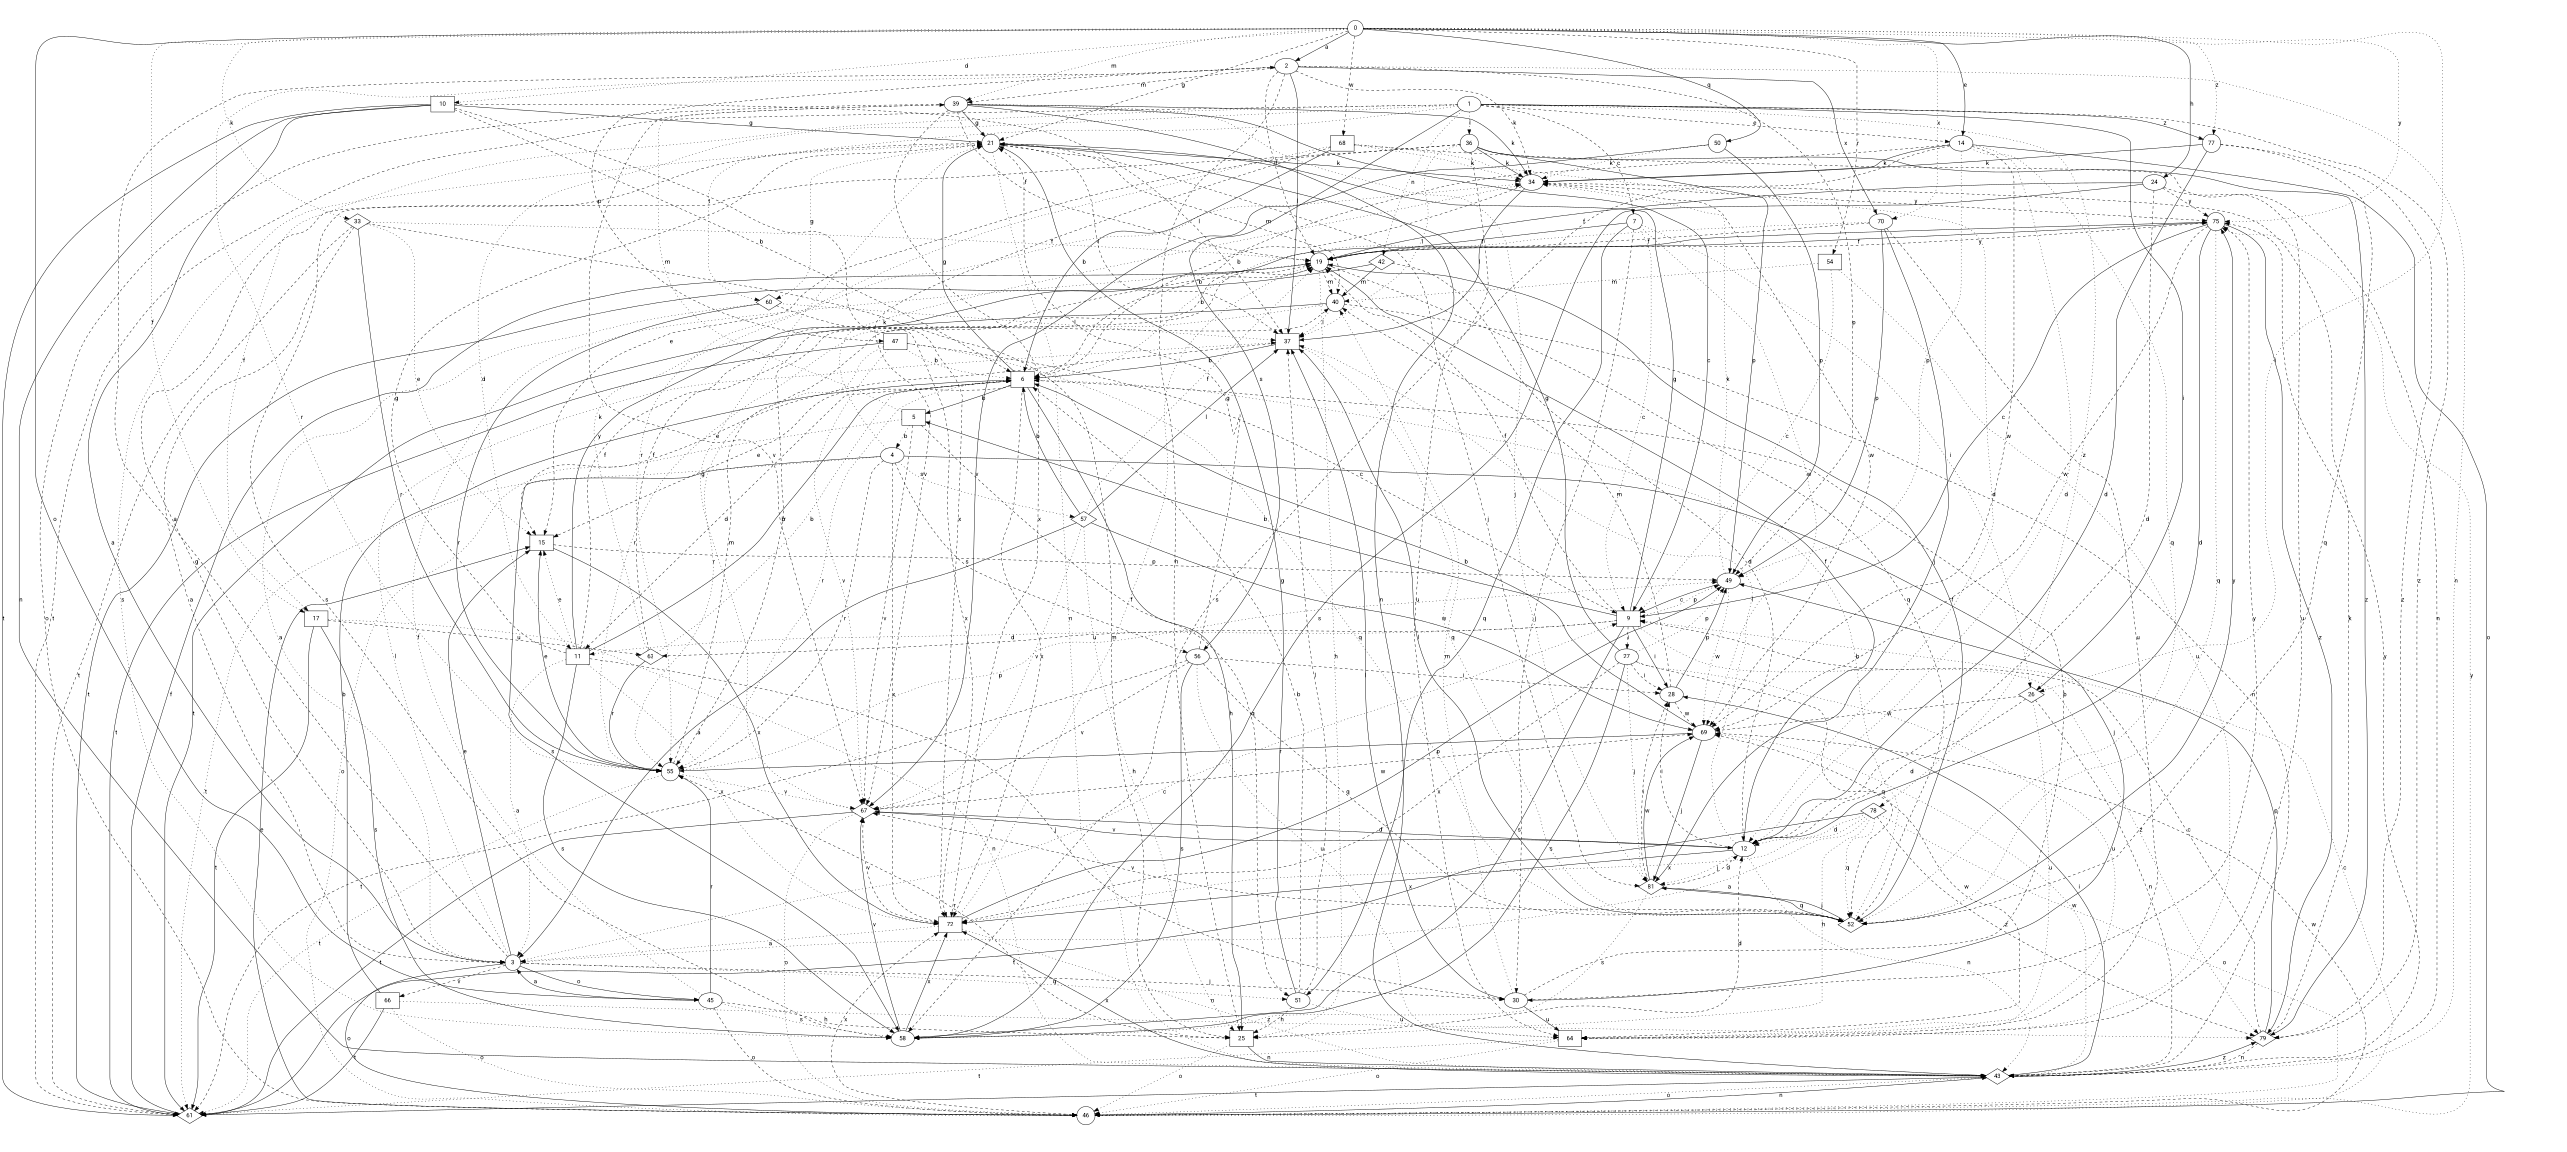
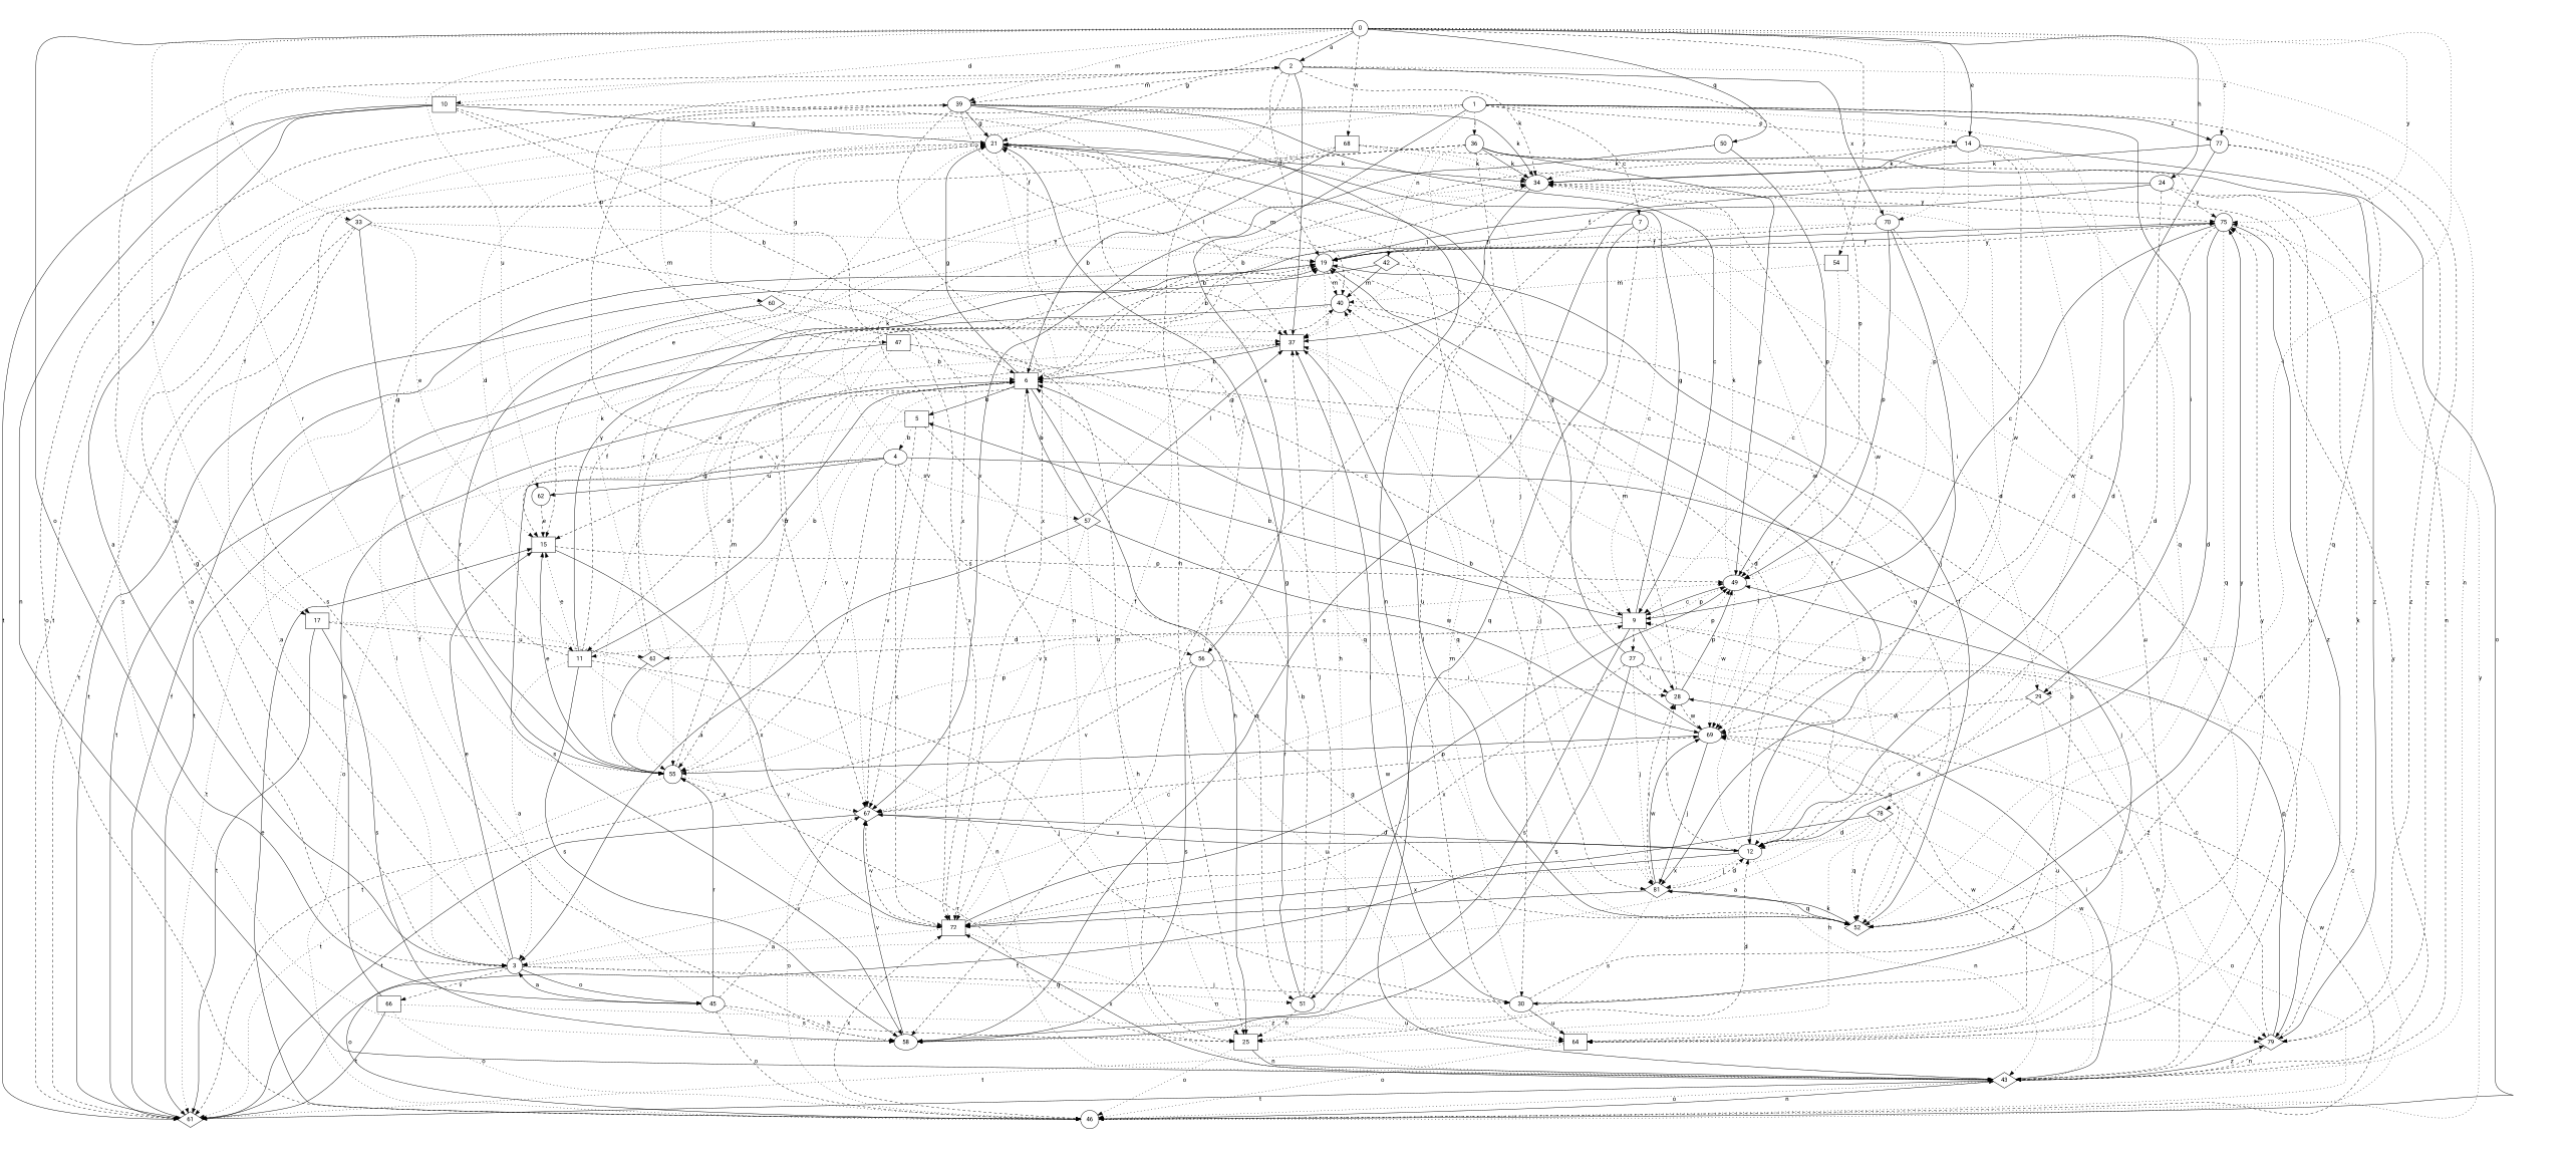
  strict digraph {
    fontname=Roboto
    node [fontname=Roboto shape=ellipse]
    edge [fontname=Roboto style=dashed]
    0 [shape=circle]
    2
    10 [shape=box]
    14
    17 [shape=box]
    21 [shape=circle]
    24
-   26 [shape=diamond]
+   26 [shape=diamond label=29]
    33 [shape=diamond]
    39
    45
    50 [shape=circle]
    54 [shape=box]
+   62 [shape=circle]
    68 [shape=box]
    70
    75 [shape=circle]
    77 [shape=circle]
    19 [shape=circle]
    25 [shape=box]
    34
    37 [shape=box]
    43 [shape=diamond]
    47 [shape=box]
    49
    55 [shape=circle]
    61 [shape=diamond]
    3 [shape=circle]
    72 [shape=box]
    6 [shape=box]
    46 [shape=circle]
    58
    69
    12
    52 [shape=diamond]
    63 [shape=diamond]
    n37 [label=81 shape=diamond]
    40 [shape=circle]
    64 [shape=box]
    15 [shape=box]
    9 [shape=box]
    67 [shape=diamond]
    79 [shape=diamond]
    1
    7 [shape=circle]
    11 [shape=box]
    36 [shape=circle]
    42 [shape=diamond]
    56
    60 [shape=diamond]
    78 [shape=diamond]
    30
    51
    28
    66 [shape=box]
    5 [shape=box]
    27
    4
    57 [shape=diamond]
    0 -> 2 [label=a style=solid]
    0 -> 10 [label=d style=dotted]
    0 -> 14 [label=e style=solid]
    0 -> 17 [label=f style=dotted]
    0 -> 21 [label=g]
    0 -> 24 [label=h style=solid]
    0 -> 26 [label=i style=dotted]
    0 -> 33 [label=k style=dotted]
    0 -> 39 [label=m style=dotted]
    0 -> 45 [label=o style=solid]
    0 -> 50 [label=q style=solid]
    0 -> 54 [label=r]
+   0 -> 62 [label=u style=dotted]
    0 -> 68 [label=w]
    0 -> 70 [label=x style=dotted]
    0 -> 75 [label=y style=dotted]
    0 -> 77 [label=z style=dotted]
    2 -> 39 [label=m]
    2 -> 70 [label=x style=solid]
    2 -> 19 [label=f]
    2 -> 25 [label=h]
    2 -> 34 [label=k]
    2 -> 37 [label=l style=solid]
    2 -> 43 [label=n style=dotted]
    2 -> 47 [label=p]
    2 -> 49 [label=p]
    2 -> 55 [label=r style=dotted]
    10 -> 21 [label=g style=solid]
    10 -> 37 [label=l]
    10 -> 43 [label=n style=solid]
    10 -> 61 [label=t style=solid]
    10 -> 3 [label=a style=solid]
    10 -> 72 [label=x]
    10 -> 6 [label=b]
    14 -> 34 [label=k style=solid]
    14 -> 49 [label=p style=dotted]
    14 -> 6 [label=b]
    14 -> 46 [label=o style=solid]
    14 -> 58 [label=s]
    14 -> 69 [label=w]
    14 -> 12 [label=d style=dotted]
    14 -> 52 [label=q style=dotted]
    17 -> 43 [label=n style=dotted]
    17 -> 61 [label=t style=solid]
    17 -> 58 [label=s style=solid]
    17 -> 63 [label=u]
    21 -> 34 [label=k style=solid]
    21 -> 37 [label=l]
    21 -> 43 [label=n style=dotted]
    21 -> 58 [label=s style=dotted]
    21 -> n37 [label=j]
    21 -> 40 [label=m]
    24 -> 75 [label=y]
    24 -> 19 [label=f style=solid]
    24 -> 58 [label=s style=solid]
    24 -> 12 [label=d]
    24 -> 64 [label=u]
    26 -> 43 [label=n]
    26 -> 69 [label=w]
    26 -> 12 [label=d]
    26 -> 64 [label=u style=dotted]
    33 -> 19 [label=f style=dotted]
    33 -> 25 [label=m]
    33 -> 55 [label=r style=solid]
    33 -> 61 [label=t]
    33 -> 3 [label=a]
    33 -> 15 [label=e style=dotted]
    39 -> 21 [label=g style=solid]
    39 -> 19 [label=f]
    39 -> 34 [label=k style=solid]
    39 -> 43 [label=n style=solid]
    39 -> 72 [label=x]
    39 -> 46 [label=o]
    39 -> n37 [label=j style=dotted]
    39 -> 9 [label=c style=solid]
    39 -> 67 [label=v]
    45 -> 19 [label=f style=dotted]
    45 -> 25 [label=h]
    45 -> 55 [label=r style=solid]
    45 -> 3 [label=a style=solid]
    45 -> 46 [label=o]
    45 -> 58 [label=s style=dotted]
    50 -> 34 [label=k style=dotted]
    50 -> 49 [label=p style=solid]
    50 -> 67 [label=v style=solid]
    54 -> 40 [label=m style=dotted]
    54 -> 64 [label=u style=dotted]
    54 -> 9 [label=c style=dotted]
+   62 -> 15 [label=e]
    68 -> 34 [label=k style=dotted]
    68 -> 43 [label=n]
    68 -> 55 [label=r style=dotted]
    68 -> 6 [label=b style=solid]
    68 -> 12 [label=d style=dotted]
    68 -> 67 [label=v]
    70 -> 19 [label=f]
    70 -> 49 [label=p style=solid]
    70 -> 6 [label=b style=dotted]
    70 -> n37 [label=j style=solid]
    70 -> 64 [label=u]
    75 -> 19 [label=f style=solid]
    75 -> 69 [label=w]
    75 -> 12 [label=d style=solid]
    75 -> 52 [label=q style=dotted]
    75 -> 9 [label=c style=solid]
    75 -> 79 [label=z style=solid]
    77 -> 34 [label=k style=solid]
    77 -> 12 [label=d style=solid]
    77 -> 52 [label=q]
    77 -> 79 [label=z]
    19 -> 75 [label=y]
    19 -> 25 [label=h style=dotted]
    19 -> 55 [label=r]
    19 -> 52 [label=q]
    19 -> 40 [label=m]
    25 -> 43 [label=n style=solid]
    25 -> 55 [label=r]
    25 -> 46 [label=o style=dotted]
    25 -> 12 [label=d]
    34 -> 75 [label=y]
    34 -> 37 [label=l style=solid]
    34 -> 6 [label=b]
    34 -> 69 [label=w]
    37 -> 6 [label=b style=solid]
    37 -> 52 [label=q style=dotted]
    37 -> 15 [label=e]
    43 -> 75 [label=y]
    43 -> 61 [label=t style=solid]
    43 -> 72 [label=x style=solid]
    43 -> 46 [label=o style=dotted]
    43 -> 69 [label=w style=dotted]
    43 -> 79 [label=z style=solid]
    43 -> 28 [label=i style=solid]
    47 -> 55 [label=r style=dotted]
    47 -> 61 [label=t style=solid]
    47 -> 6 [label=b style=dotted]
    47 -> 52 [label=q style=dotted]
    47 -> 9 [label=c]
    47 -> 67 [label=v style=dotted]
    49 -> 34 [label=k style=dotted]
    49 -> 69 [label=w style=dotted]
    49 -> 9 [label=c style=solid]
    55 -> 49 [label=p style=dotted]
    55 -> 61 [label=t style=dotted]
    55 -> 40 [label=m]
    55 -> 15 [label=e style=solid]
    55 -> 67 [label=v style=dotted]
    61 -> 19 [label=f style=solid]
    3 -> 2 [label=a]
    3 -> 21 [label=g]
    3 -> 45 [label=o style=solid]
    3 -> 37 [label=l style=dotted]
    3 -> 46 [label=o style=solid]
    3 -> 15 [label=e style=solid]
    3 -> 9 [label=c style=dotted]
    3 -> 30 [label=j]
    3 -> 51 [label=q style=dotted]
    3 -> 66 [label=v]
    72 -> 19 [label=f style=dotted]
    72 -> 43 [label=n style=dotted]
    72 -> 49 [label=p style=solid]
    72 -> 3 [label=a style=dotted]
    72 -> 67 [label=v]
    6 -> 21 [label=g style=solid]
    6 -> 25 [label=h style=solid]
    6 -> 55 [label=r style=dotted]
    6 -> 72 [label=x]
    6 -> 15 [label=e]
    6 -> 11 [label=d]
    6 -> 5 [label=b style=solid]
    46 -> 75 [label=y style=dotted]
    46 -> 43 [label=n style=solid]
    46 -> 72 [label=x]
    46 -> 69 [label=w]
    46 -> 15 [label=e style=solid]
    46 -> 9 [label=c style=dotted]
-   58 -> 72 [label=x style=solid]
+   n37 -> 72 [label=x style=solid]
    58 -> 67 [label=v style=solid]
    69 -> 55 [label=r style=solid]
    69 -> 6 [label=b style=solid]
    69 -> n37 [label=j style=solid]
    12 -> 19 [label=f style=solid]
    12 -> 37 [label=l style=dotted]
    12 -> 43 [label=n style=dotted]
    12 -> 72 [label=x style=solid]
    12 -> n37 [label=j style=dotted]
    12 -> 67 [label=v style=solid]
    12 -> 28 [label=i]
    52 -> 75 [label=y style=solid]
    52 -> 19 [label=f style=solid]
    52 -> 37 [label=l style=solid]
    52 -> 6 [label=b style=dotted]
-   52 -> n37 [label=j style=solid]
-   52 -> 67 [label=v]
+   52 -> n37 [label=k style=solid]
+   45 -> 67 [label=v]
    63 -> 19 [label=f]
    63 -> 34 [label=k style=dotted]
    63 -> 55 [label=r style=solid]
    63 -> 6 [label=b style=dotted]
    n37 -> 58 [label=s style=dotted]
    n37 -> 69 [label=w style=solid]
    n37 -> 12 [label=d]
    n37 -> 52 [label=q style=solid]
    n37 -> 28 [label=i]
    40 -> 37 [label=l style=dotted]
    40 -> 43 [label=n]
    40 -> 55 [label=r style=dotted]
    40 -> 61 [label=t style=solid]
    64 -> 61 [label=t style=dotted]
    64 -> 46 [label=o style=dotted]
    64 -> 69 [label=w]
    15 -> 49 [label=p]
    15 -> 72 [label=x style=solid]
    9 -> 21 [label=g style=solid]
    9 -> 19 [label=f]
    9 -> 49 [label=p style=dotted]
    9 -> 58 [label=s style=solid]
    9 -> 63 [label=u]
    9 -> 79 [label=z style=dotted]
    9 -> 11 [label=d style=dotted]
    9 -> 28 [label=i style=solid]
    9 -> 5 [label=b style=solid]
    9 -> 27 [label=i]
    67 -> 21 [label=g style=dotted]
    67 -> 61 [label=t style=solid]
    67 -> 46 [label=o style=dotted]
    67 -> 69 [label=w]
    67 -> 12 [label=d style=solid]
    79 -> 34 [label=k]
    79 -> 43 [label=n]
    79 -> 49 [label=p style=solid]
    79 -> 9 [label=c]
    1 -> 14 [label=e]
    1 -> 17 [label=f style=dotted]
    1 -> 26 [label=i style=solid]
    1 -> 77 [label=z style=solid]
    1 -> 61 [label=t]
    1 -> 79 [label=z]
    1 -> 7 [label=c]
    1 -> 11 [label=d style=dotted]
    1 -> 36 [label=l style=dotted]
    1 -> 42 [label=n style=dotted]
    1 -> 56 [label=s style=solid]
    1 -> 60 [label=t style=dotted]
    1 -> 78 [label=z style=dotted]
    7 -> 26 [label=i style=dotted]
    7 -> 19 [label=f style=solid]
    7 -> 69 [label=w style=dotted]
    7 -> 9 [label=c style=dotted]
    7 -> 30 [label=j]
    7 -> 51 [label=q style=solid]
    11 -> 21 [label=g]
    11 -> 75 [label=y style=solid]
    11 -> 19 [label=f]
    11 -> 3 [label=a style=dotted]
    11 -> 72 [label=x style=dotted]
    11 -> 6 [label=b style=solid]
    11 -> 58 [label=s style=solid]
    11 -> 15 [label=e style=dotted]
    11 -> 30 [label=j]
    36 -> 34 [label=k style=solid]
    36 -> 37 [label=l style=dotted]
    36 -> 49 [label=p style=solid]
    36 -> 58 [label=s]
    36 -> 64 [label=u]
    36 -> 15 [label=e]
    36 -> 79 [label=z style=solid]
    42 -> 61 [label=t style=solid]
    42 -> 12 [label=d]
    42 -> 40 [label=m style=solid]
    56 -> 21 [label=g]
    56 -> 61 [label=t]
    56 -> 58 [label=s style=solid]
    56 -> 52 [label=q]
    56 -> 64 [label=u style=dotted]
    56 -> 67 [label=v]
    56 -> 28 [label=i]
-   21 -> 60 [label=g style=dotted]
+   60 -> 21 [label=g style=dotted]
    60 -> 37 [label=l style=dotted]
    60 -> 55 [label=r style=solid]
    60 -> 3 [label=a style=dotted]
    60 -> 72 [label=x]
    78 -> 25 [label=h style=dotted]
    78 -> 61 [label=t style=solid]
    78 -> 3 [label=a style=dotted]
    78 -> 72 [label=x style=dotted]
    78 -> 46 [label=o style=dotted]
    78 -> 12 [label=d style=dotted]
    78 -> 52 [label=q style=dotted]
    78 -> 79 [label=z]
    30 -> 75 [label=y]
    30 -> 37 [label=l style=solid]
    30 -> 6 [label=b]
    30 -> 40 [label=m style=dotted]
    30 -> 64 [label=u style=solid]
    51 -> 21 [label=g style=solid]
    51 -> 25 [label=h]
    51 -> 37 [label=l]
    51 -> 6 [label=b]
    51 -> 64 [label=u style=dotted]
    28 -> 49 [label=p style=solid]
    28 -> 69 [label=w]
    28 -> 40 [label=m]
    66 -> 61 [label=t style=solid]
    66 -> 6 [label=b style=solid]
    66 -> 46 [label=o style=dotted]
    66 -> 79 [label=z style=dotted]
    5 -> 39 [label=m style=dotted]
    5 -> 46 [label=o style=dotted]
    5 -> 67 [label=v]
    5 -> 51 [label=q]
    5 -> 4 [label=b style=dotted]
    27 -> 21 [label=g style=solid]
    27 -> 49 [label=p style=dotted]
    27 -> 72 [label=x]
    27 -> 58 [label=s style=solid]
    27 -> 52 [label=q]
    27 -> n37 [label=j style=dotted]
    27 -> 64 [label=u style=dotted]
    27 -> 28 [label=i]
+   4 -> 62 [label=u style=solid]
    4 -> 34 [label=k style=dotted]
    4 -> 55 [label=r]
    4 -> 61 [label=t style=dotted]
    4 -> 72 [label=x]
    4 -> 58 [label=s style=solid]
    4 -> 56 [label=s]
    4 -> 30 [label=j style=solid]
    4 -> 57 [label=s style=dotted]
    57 -> 19 [label=f style=dotted]
    57 -> 25 [label=h style=dotted]
    57 -> 37 [label=l style=solid]
    57 -> 3 [label=a style=solid]
    57 -> 6 [label=b style=solid]
    57 -> 69 [label=w style=solid]
    57 -> 67 [label=v style=dotted]
  }
